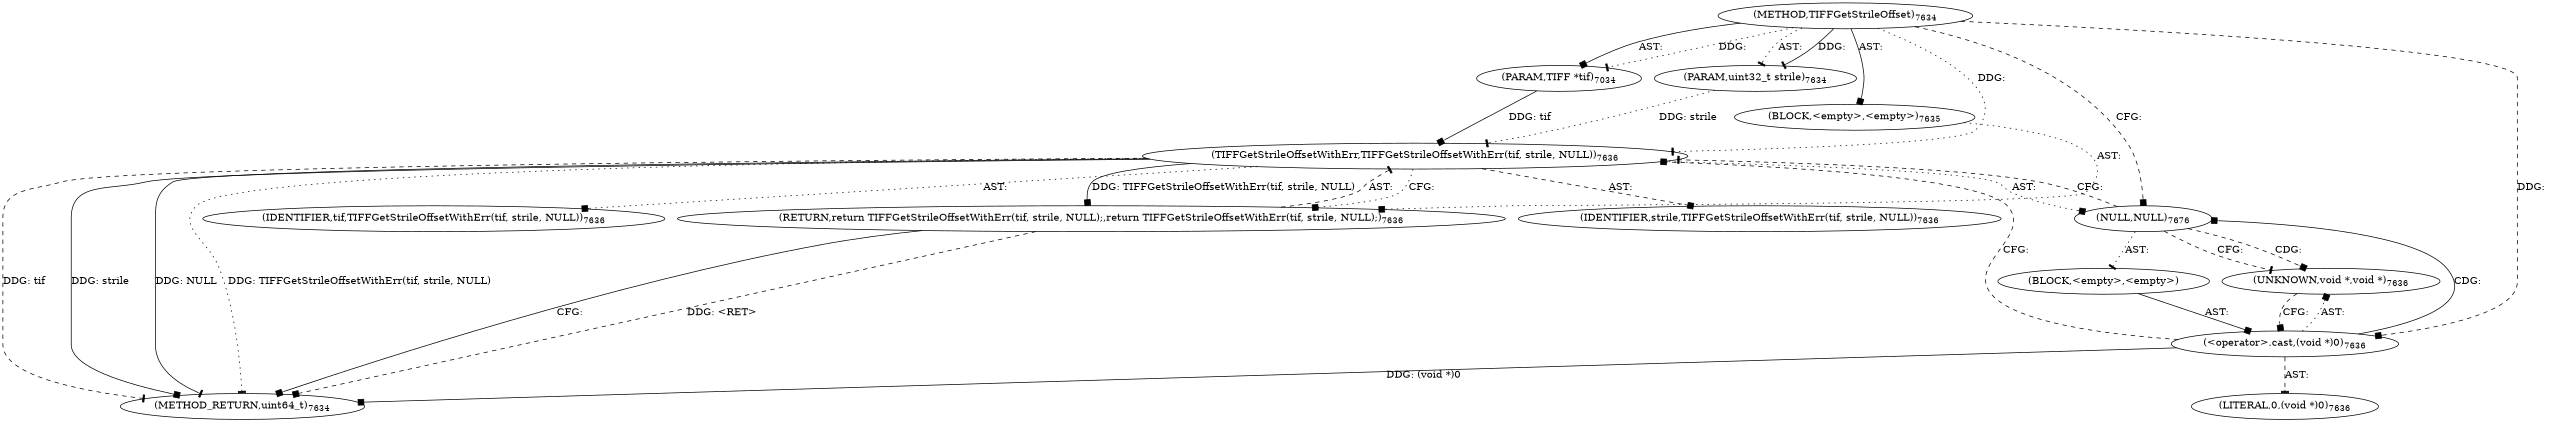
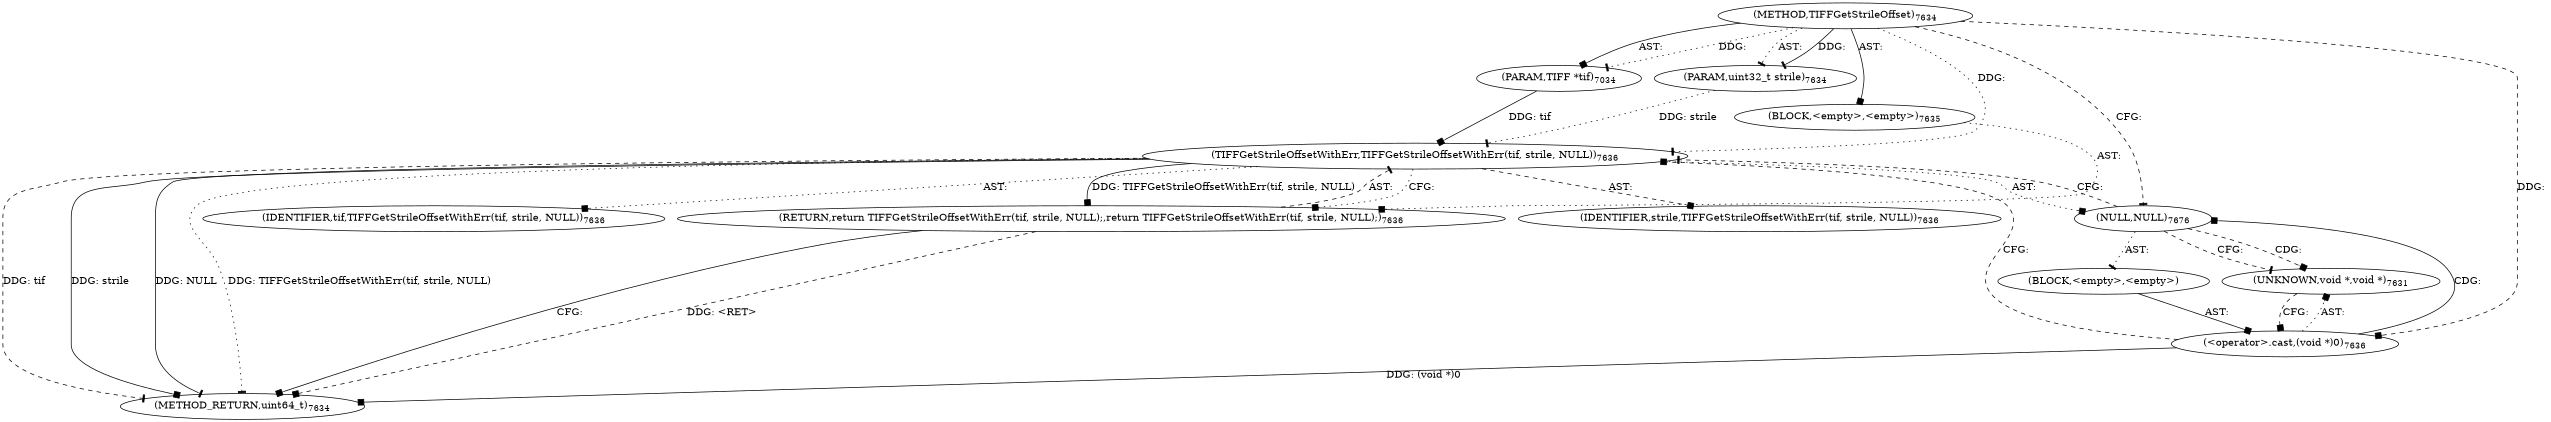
  digraph {
    edge [arrowhead=box style=dashed]
    n1 [label=<(METHOD,TIFFGetStrileOffset)<SUB>7634</SUB>>]
    n2 [label=<(PARAM,TIFF *tif)<SUB>7034</SUB>>]
    n3 [label=<(PARAM,uint32_t strile)<SUB>7634</SUB>>]
    n4 [label=<(BLOCK,&lt;empty&gt;,&lt;empty&gt;)<SUB>7635</SUB>>]
    n5 [label=<(TIFFGetStrileOffsetWithErr,TIFFGetStrileOffsetWithErr(tif, strile, NULL))<SUB>7636</SUB>>]
    n6 [label=<(NULL,NULL)<SUB>7676</SUB>>]
    n7 [label=<(&lt;operator&gt;.cast,(void *)0)<SUB>7636</SUB>>]
    n8 [label=<(RETURN,return TIFFGetStrileOffsetWithErr(tif, strile, NULL);,return TIFFGetStrileOffsetWithErr(tif, strile, NULL);)<SUB>7636</SUB>>]
    n9 [label=<(METHOD_RETURN,uint64_t)<SUB>7634</SUB>>]
    n10 [label=<(IDENTIFIER,tif,TIFFGetStrileOffsetWithErr(tif, strile, NULL))<SUB>7636</SUB>>]
    n11 [label=<(IDENTIFIER,strile,TIFFGetStrileOffsetWithErr(tif, strile, NULL))<SUB>7636</SUB>>]
    n12 [label=<(BLOCK,&lt;empty&gt;,&lt;empty&gt;)>]
-   n13 [label=<(UNKNOWN,void *,void *)<SUB>7636</SUB>>]
-   n14 [label=<(LITERAL,0,(void *)0)<SUB>7636</SUB>>]
+   n13 [label=<(UNKNOWN,void *,void *)<SUB>7631</SUB>>]
    n1 -> n2 [label="AST: " style=solid]
    n1 -> n2 [arrowhead=tee label="DDG: " style=dotted]
    n1 -> n3 [arrowhead=tee label="AST: " style=dotted]
    n1 -> n3 [arrowhead=tee label="DDG: " style=solid]
    n1 -> n4 [label="AST: " style=solid]
    n1 -> n5 [arrowhead=tee label="DDG: " style=dotted]
-   n1 -> n6 [label="CFG: "]
+   n1 -> n6 [arrowhead=tee label="CFG: "]
    n1 -> n7 [label="DDG: "]
    n2 -> n5 [label="DDG: tif" style=solid]
    n3 -> n5 [arrowhead=tee label="DDG: strile" style=dotted]
    n4 -> n8 [label="AST: " style=dotted]
    n5 -> n6 [label="AST: " style=dotted]
    n5 -> n8 [label="CFG: " style=dotted]
    n5 -> n8 [label="DDG: TIFFGetStrileOffsetWithErr(tif, strile, NULL)" style=solid]
    n5 -> n9 [arrowhead=tee label="DDG: tif"]
    n5 -> n9 [label="DDG: strile" style=solid]
    n5 -> n9 [arrowhead=tee label="DDG: NULL" style=solid]
    n5 -> n9 [arrowhead=tee label="DDG: TIFFGetStrileOffsetWithErr(tif, strile, NULL)" style=dotted]
    n5 -> n10 [label="AST: " style=dotted]
    n5 -> n11 [label="AST: "]
    n6 -> n5 [arrowhead=tee label="CFG: "]
    n6 -> n12 [arrowhead=tee label="AST: " style=dotted]
    n6 -> n13 [arrowhead=tee label="CFG: "]
    n6 -> n13 [label="CDG: "]
    n7 -> n5 [label="CFG: "]
    n7 -> n6 [label="CDG: " style=solid]
    n7 -> n9 [label="DDG: (void *)0" style=solid]
    n7 -> n13 [label="AST: " style=dotted]
-   n7 -> n14 [arrowhead=tee label="AST: "]
    n8 -> n5 [arrowhead=tee label="AST: "]
    n8 -> n9 [label="CFG: " style=solid]
    n8 -> n9 [label="DDG: &lt;RET&gt;"]
    n12 -> n7 [label="AST: " style=solid]
    n13 -> n7 [label="CFG: "]
  }
